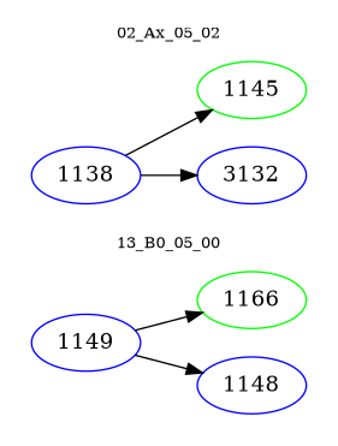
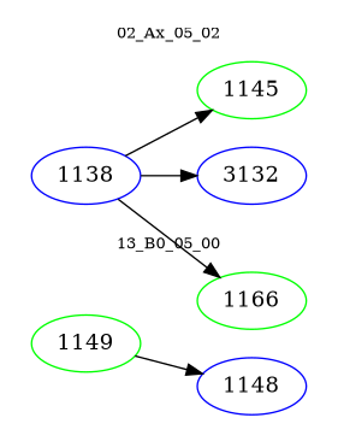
  digraph {
    rankdir=LR
    node [color=blue]
    edge [color=black]
    n1 [label=1138]
    n2 [label=3132]
    n3 [color=green label=1145]
-   n4 [label=1149]
+   n4 [color=green label=1149]
    n5 [label=1148]
    n6 [color=green label=1166]
    subgraph cluster_1 {
      color=white
      fontsize=10
      label="02_Ax_05_02"
      n1
      n2
      n3
    }
    subgraph cluster_2 {
      color=white
      fontsize=10
      label="13_B0_05_00"
      n4
      n5
      n6
    }
    n1 -> n2
    n1 -> n3
    n4 -> n5
-   n4 -> n6
+   n1 -> n6
  }
